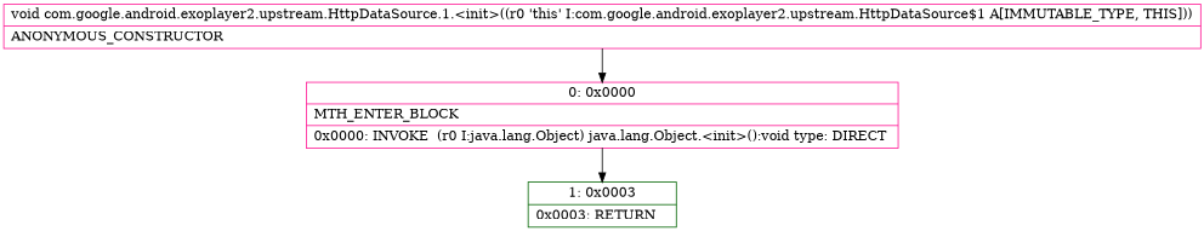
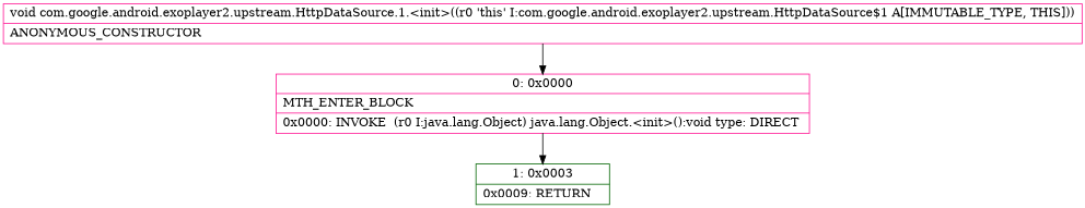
  digraph {
    node [shape=record color=deeppink]
    n1 [label="{0\:\ 0x0000|MTH_ENTER_BLOCK\l|0x0000: INVOKE  (r0 I:java.lang.Object) java.lang.Object.\<init\>():void type: DIRECT \l}"]
-   n2 [label="{1\:\ 0x0003|0x0003: RETURN   \l}" color=darkgreen]
+   n2 [label="{1\:\ 0x0003|0x0009: RETURN   \l}" color=darkgreen]
    n3 [label="{void com.google.android.exoplayer2.upstream.HttpDataSource.1.\<init\>((r0 'this' I:com.google.android.exoplayer2.upstream.HttpDataSource$1 A[IMMUTABLE_TYPE, THIS]))  | ANONYMOUS_CONSTRUCTOR\l}"]
    n1 -> n2
    n3 -> n1
  }
